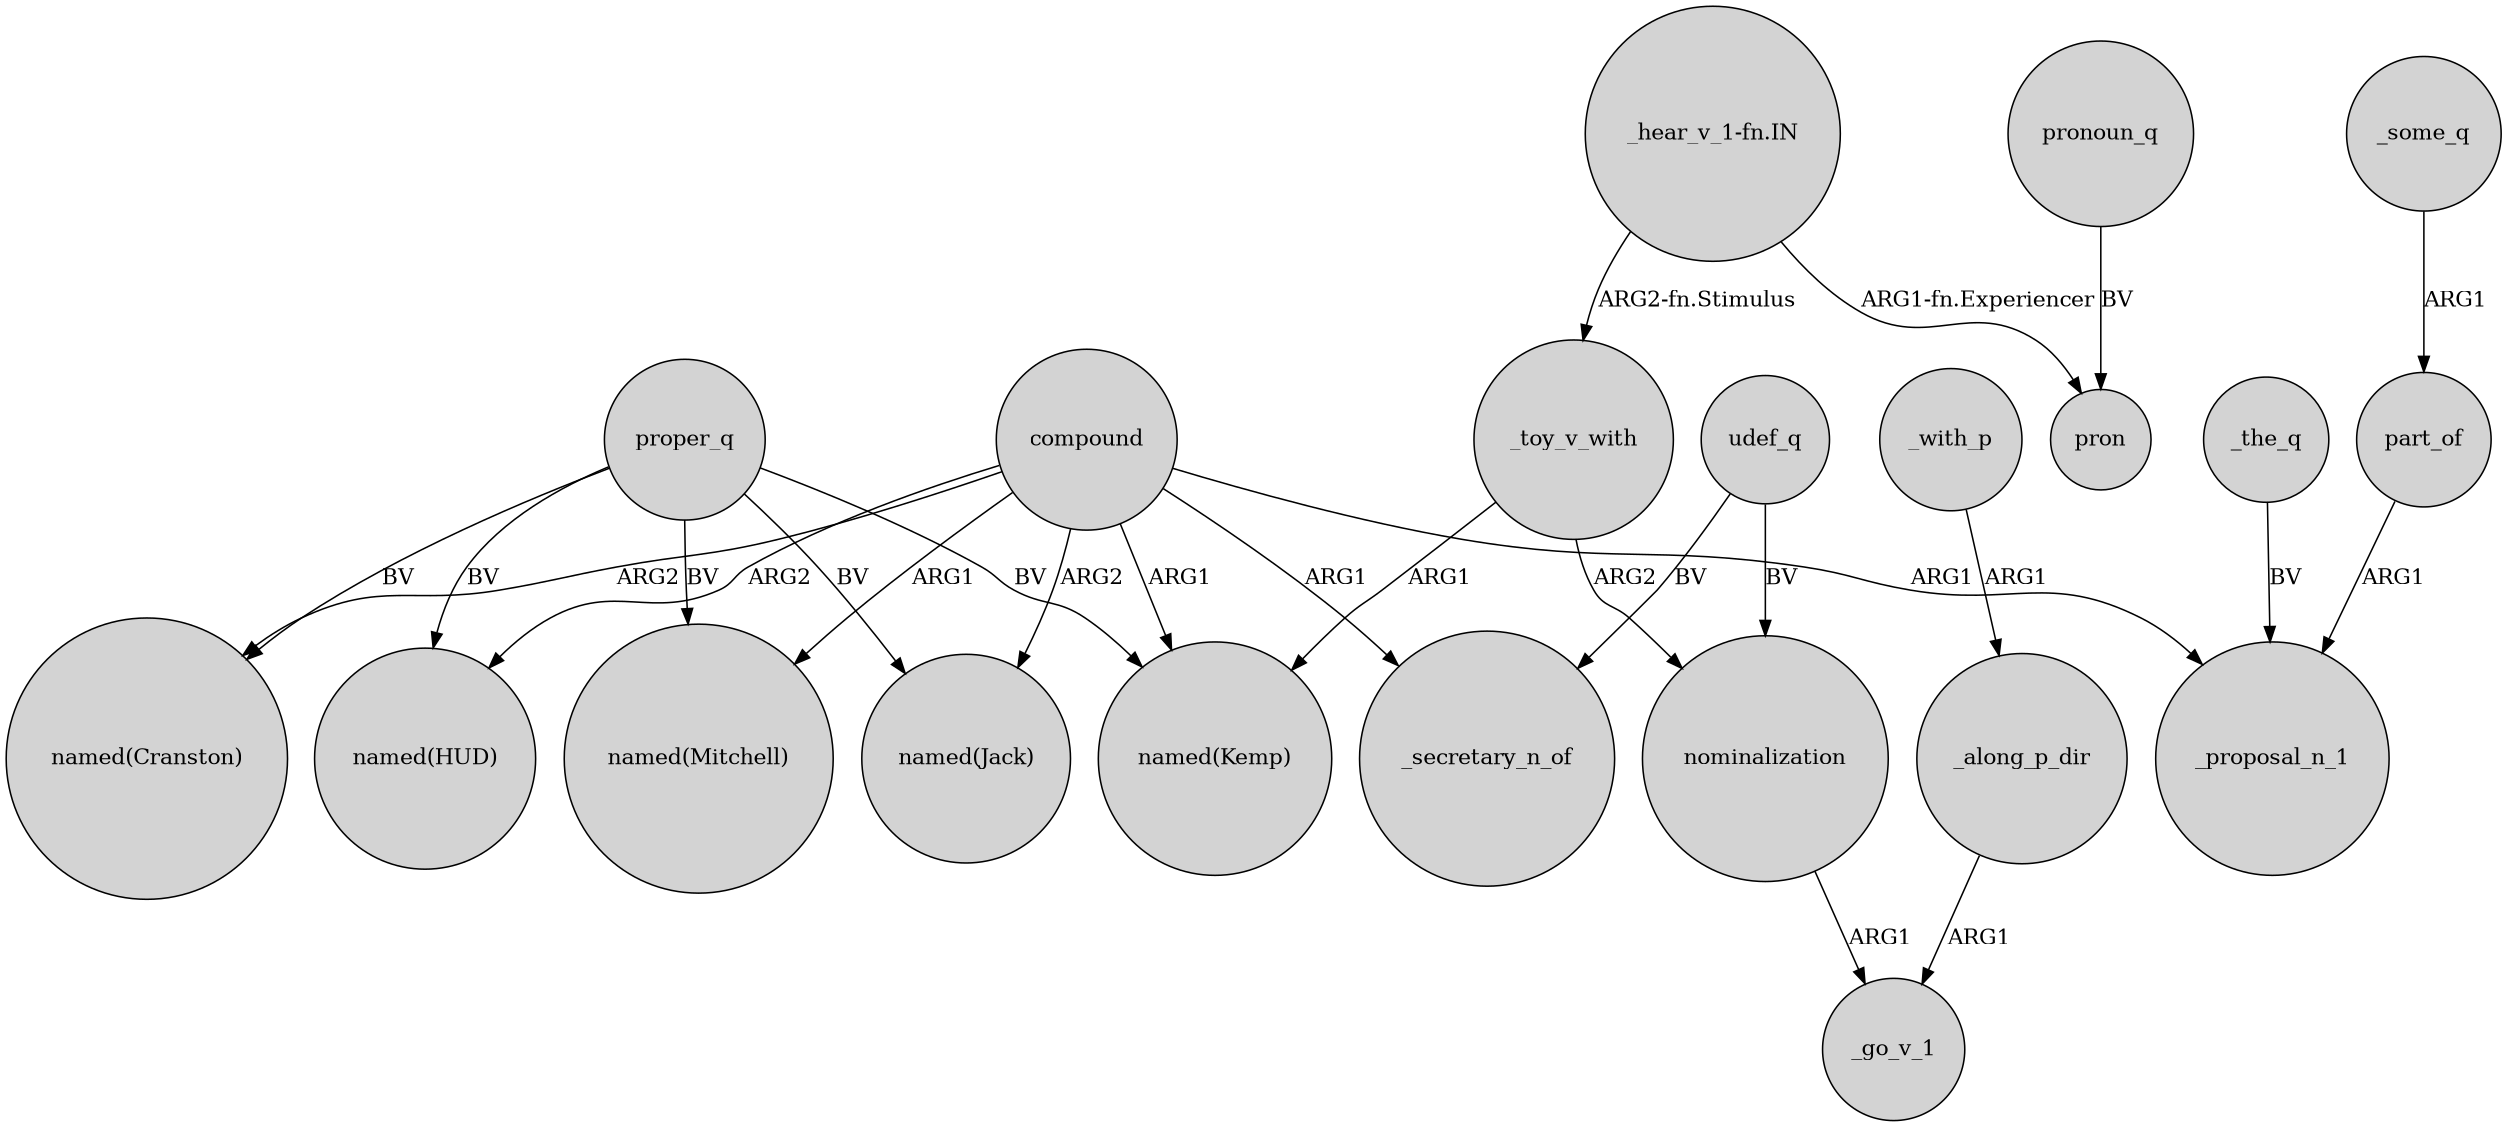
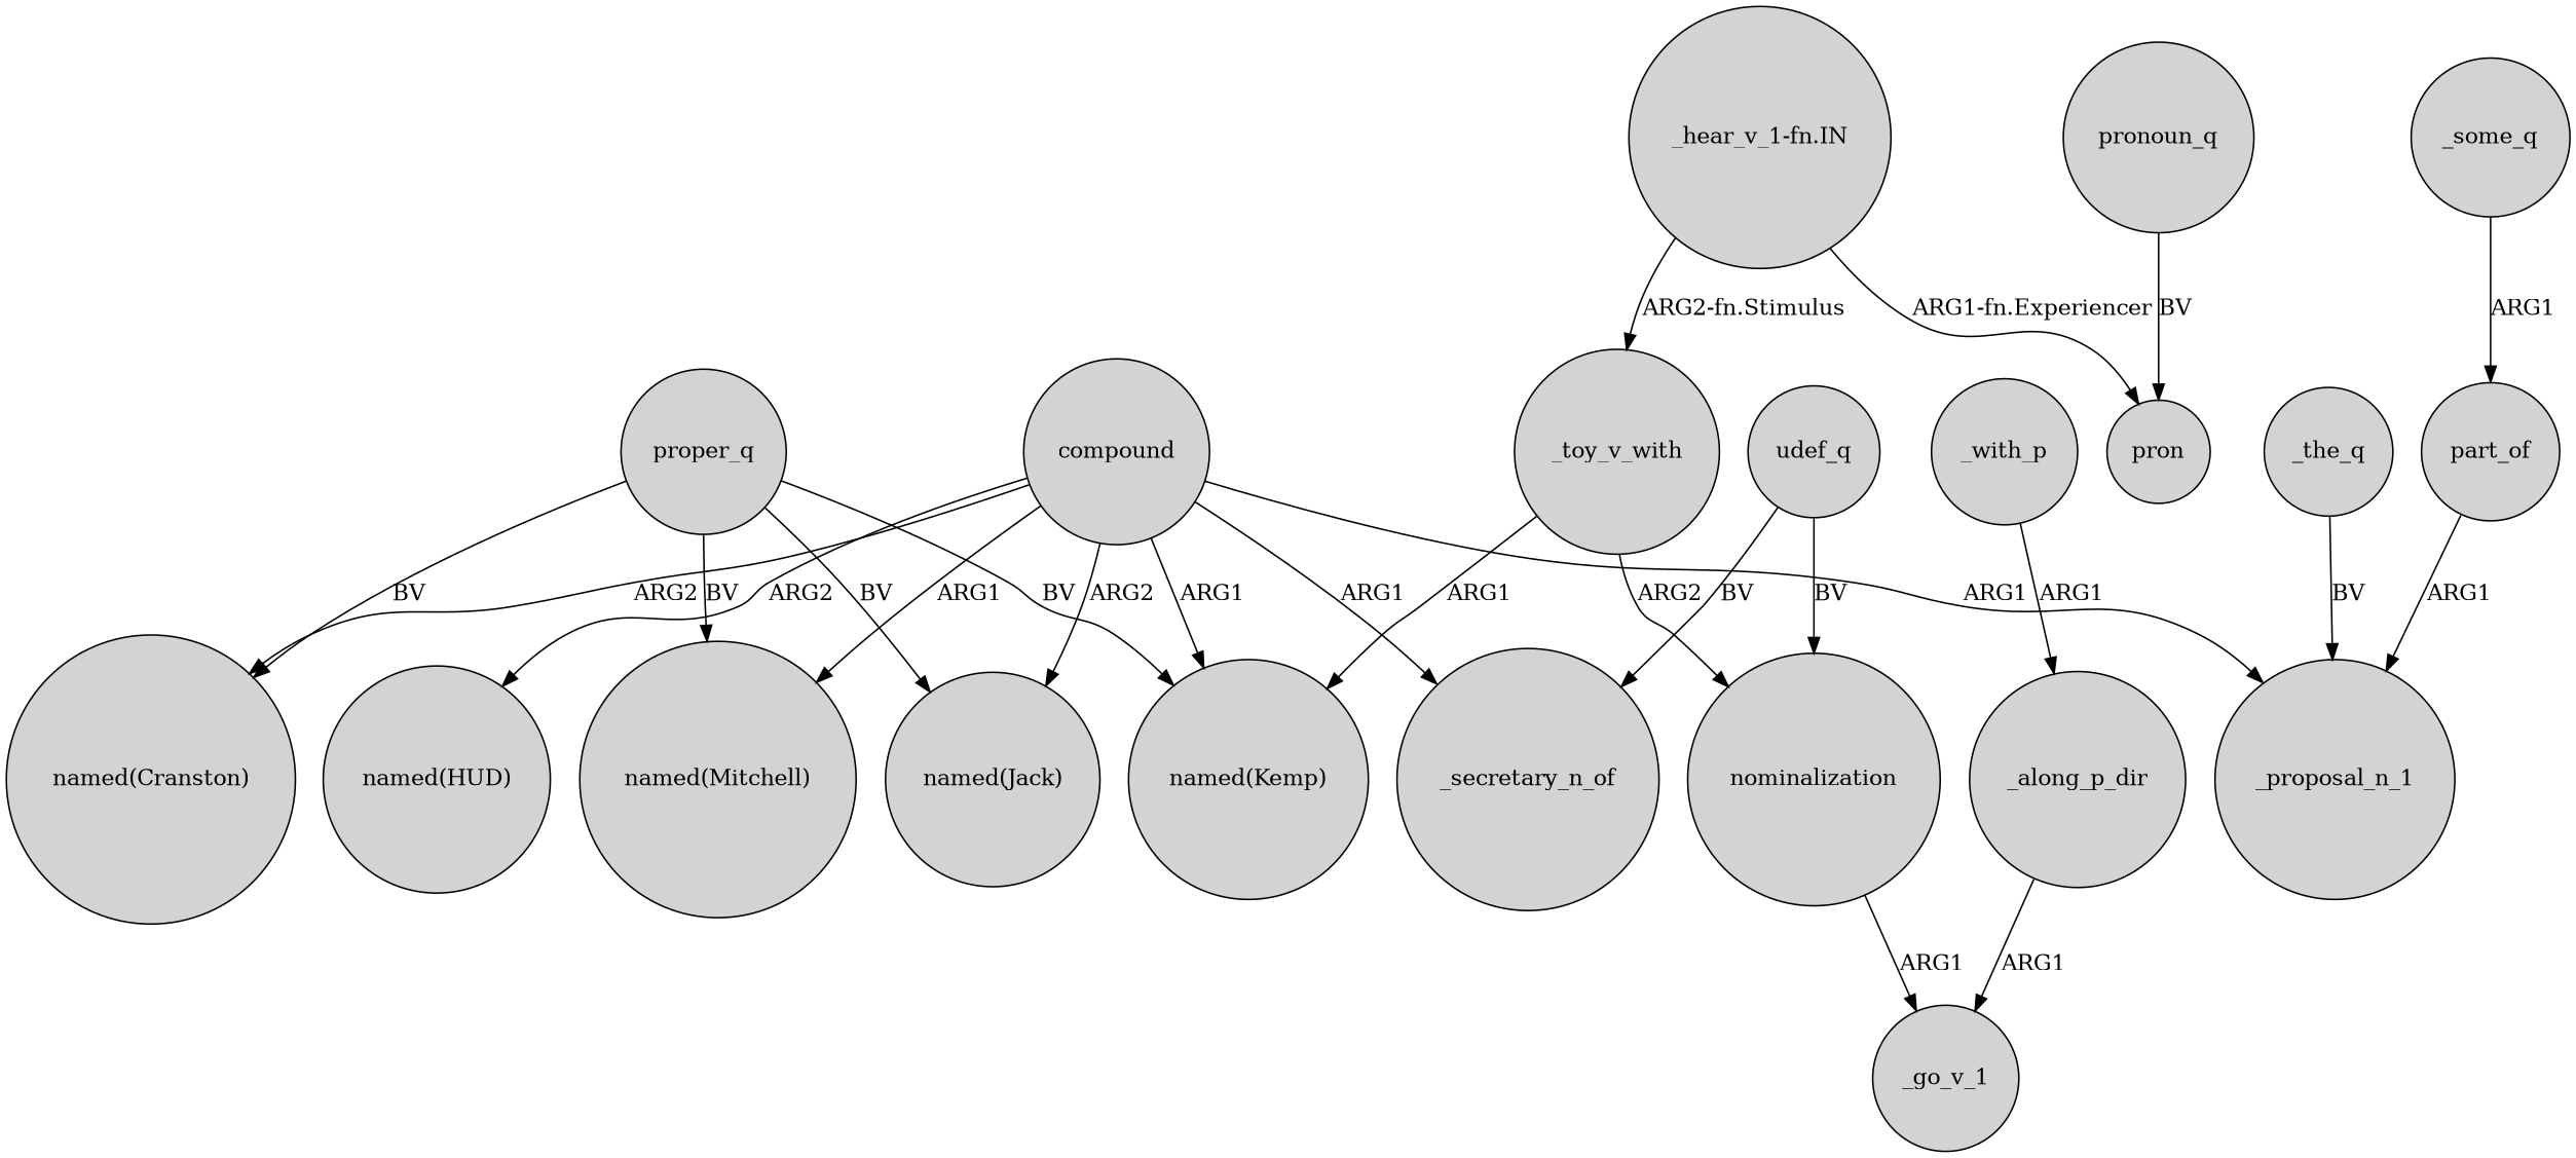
  digraph {
    node [shape=circle style=filled]
    proper_q
    "named(Kemp)"
    "named(HUD)"
    "named(Mitchell)"
    "named(Jack)"
    "named(Cranston)"
    udef_q
    _secretary_n_of
    nominalization
    _go_v_1
    _the_q
    _proposal_n_1
    compound
    _with_p
    _along_p_dir
    part_of
    _some_q
    pronoun_q
    pron
    "_hear_v_1-fn.IN"
    _toy_v_with
    proper_q -> "named(Kemp)" [label=BV]
-   proper_q -> "named(HUD)" [label=BV]
    proper_q -> "named(Mitchell)" [label=BV]
    proper_q -> "named(Jack)" [label=BV]
    proper_q -> "named(Cranston)" [label=BV]
    udef_q -> _secretary_n_of [label=BV]
    udef_q -> nominalization [label=BV]
    nominalization -> _go_v_1 [label=ARG1]
    _the_q -> _proposal_n_1 [label=BV]
    compound -> "named(Kemp)" [label=ARG1]
    compound -> "named(HUD)" [label=ARG2]
    compound -> "named(Mitchell)" [label=ARG1]
    compound -> "named(Jack)" [label=ARG2]
    compound -> "named(Cranston)" [label=ARG2]
    compound -> _secretary_n_of [label=ARG1]
    compound -> _proposal_n_1 [label=ARG1]
    _with_p -> _along_p_dir [label=ARG1]
    _along_p_dir -> _go_v_1 [label=ARG1]
    part_of -> _proposal_n_1 [label=ARG1]
    _some_q -> part_of [label=ARG1]
    pronoun_q -> pron [label=BV]
    "_hear_v_1-fn.IN" -> pron [label="ARG1-fn.Experiencer"]
    "_hear_v_1-fn.IN" -> _toy_v_with [label="ARG2-fn.Stimulus"]
    _toy_v_with -> "named(Kemp)" [label=ARG1]
    _toy_v_with -> nominalization [label=ARG2]
  }
